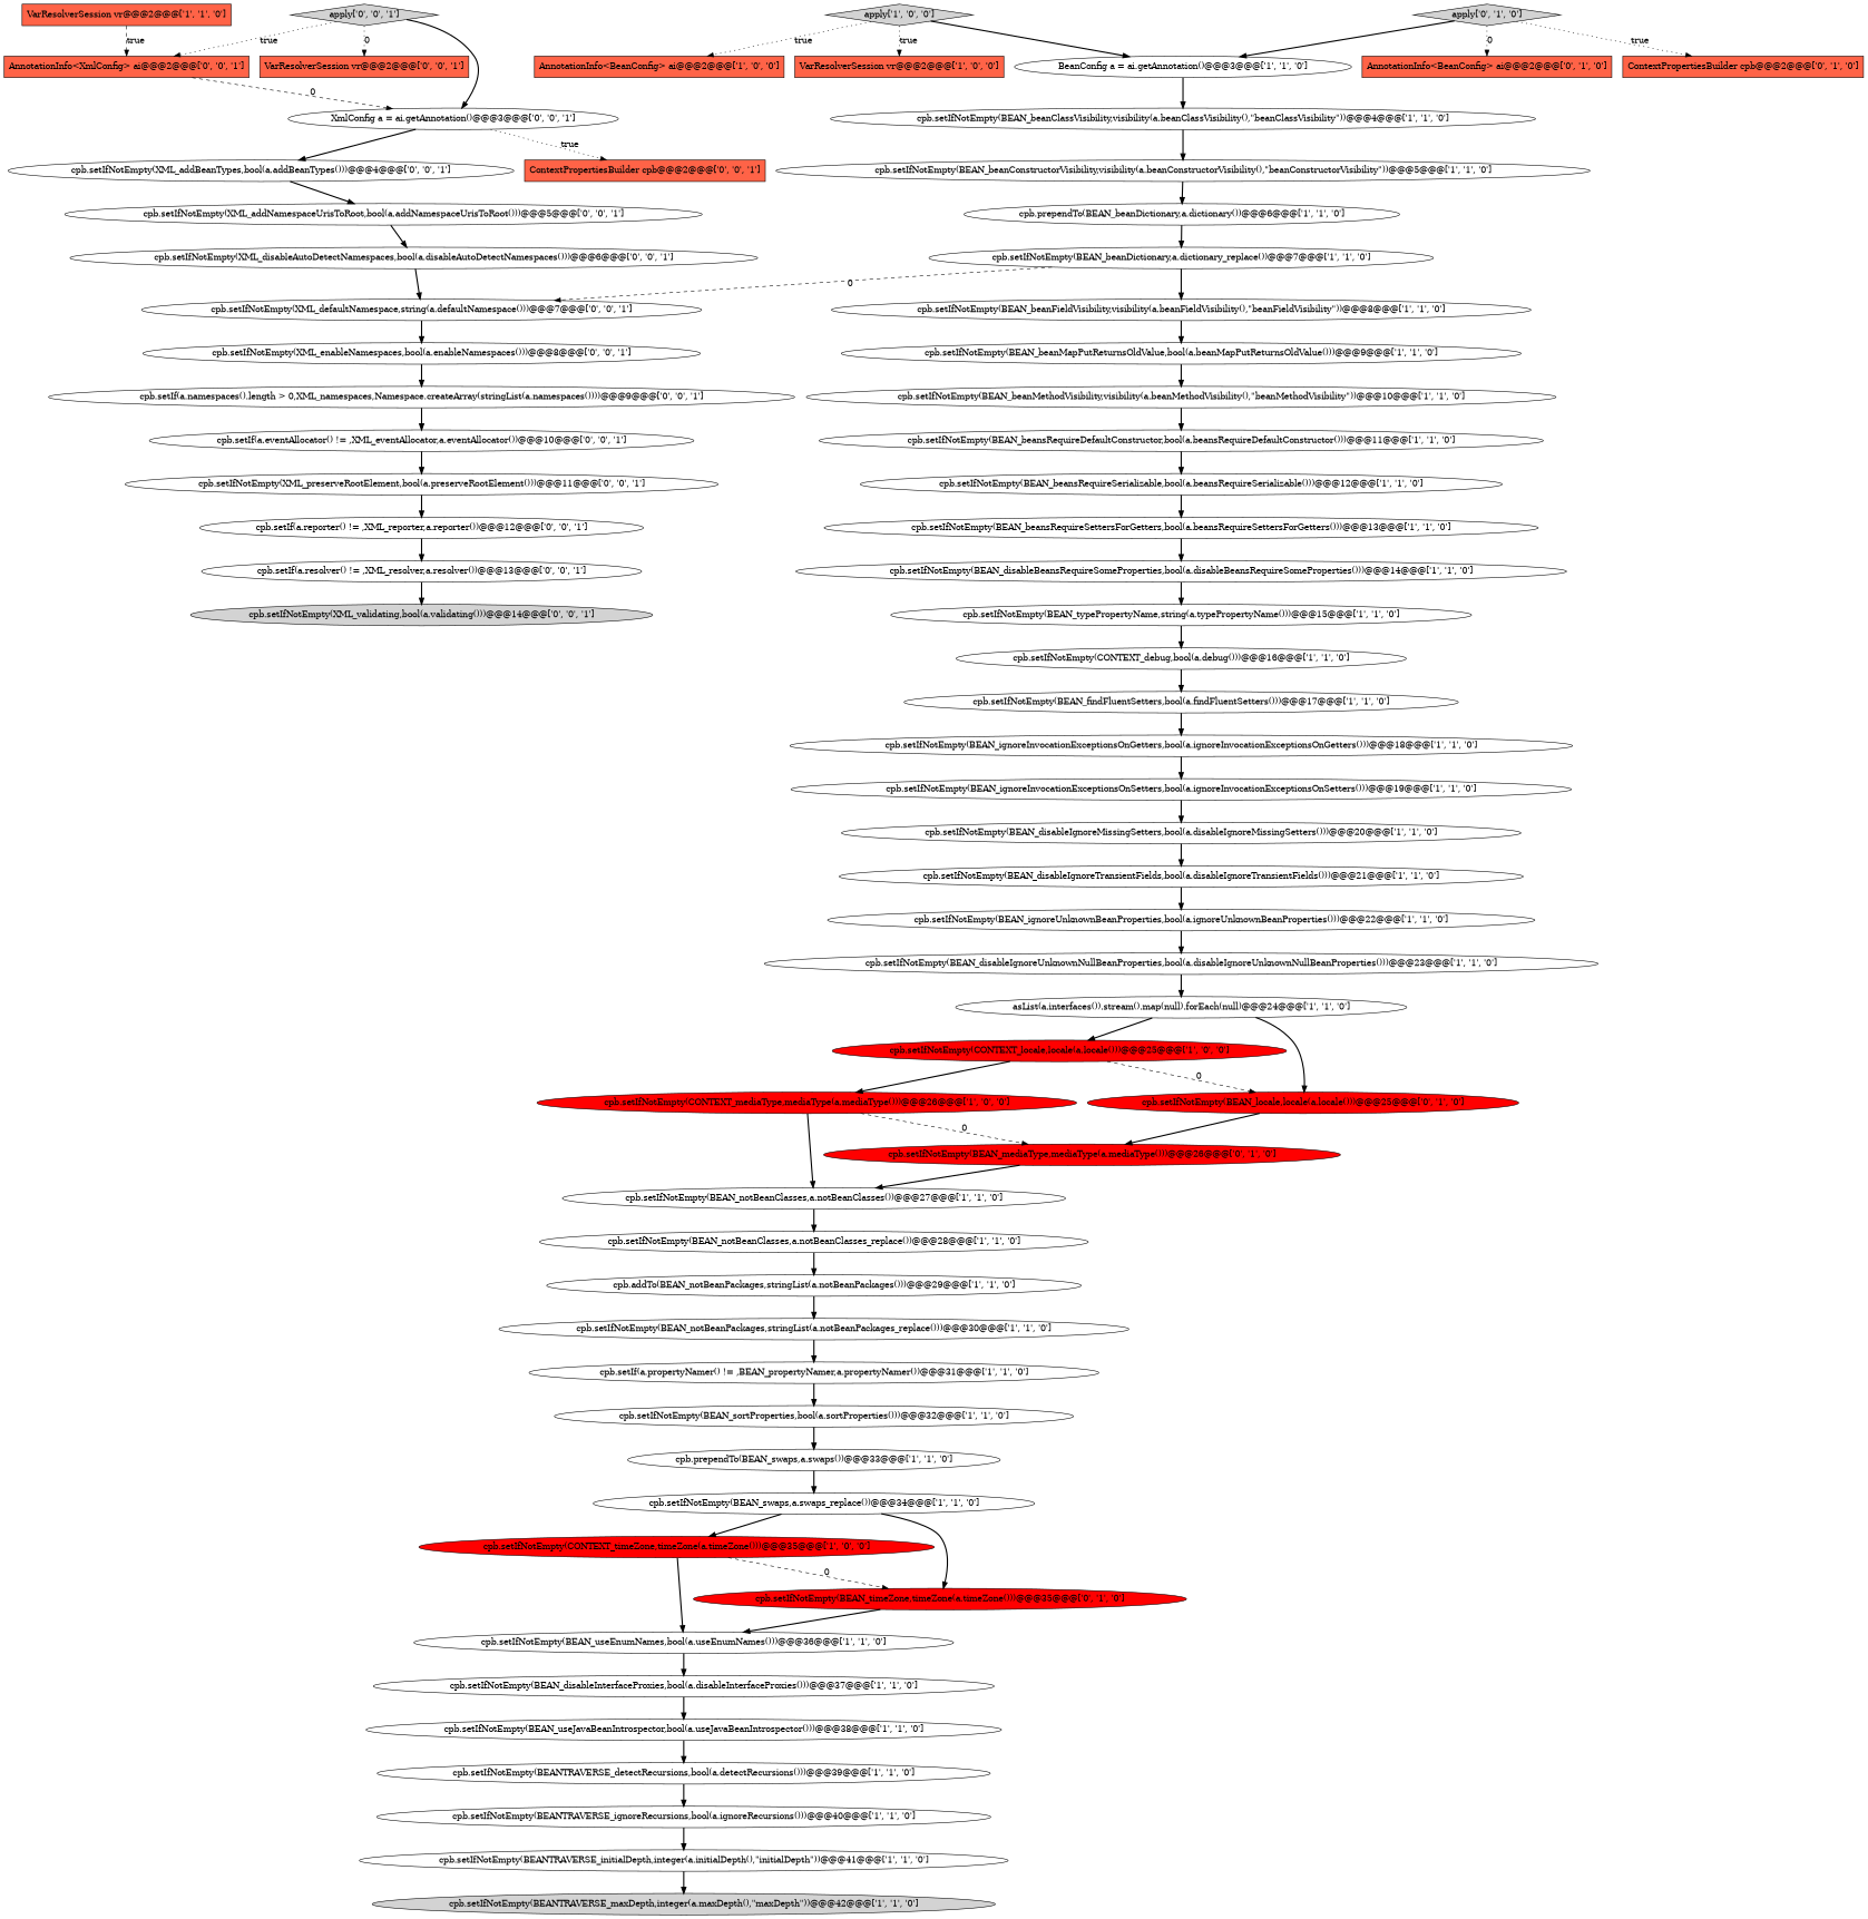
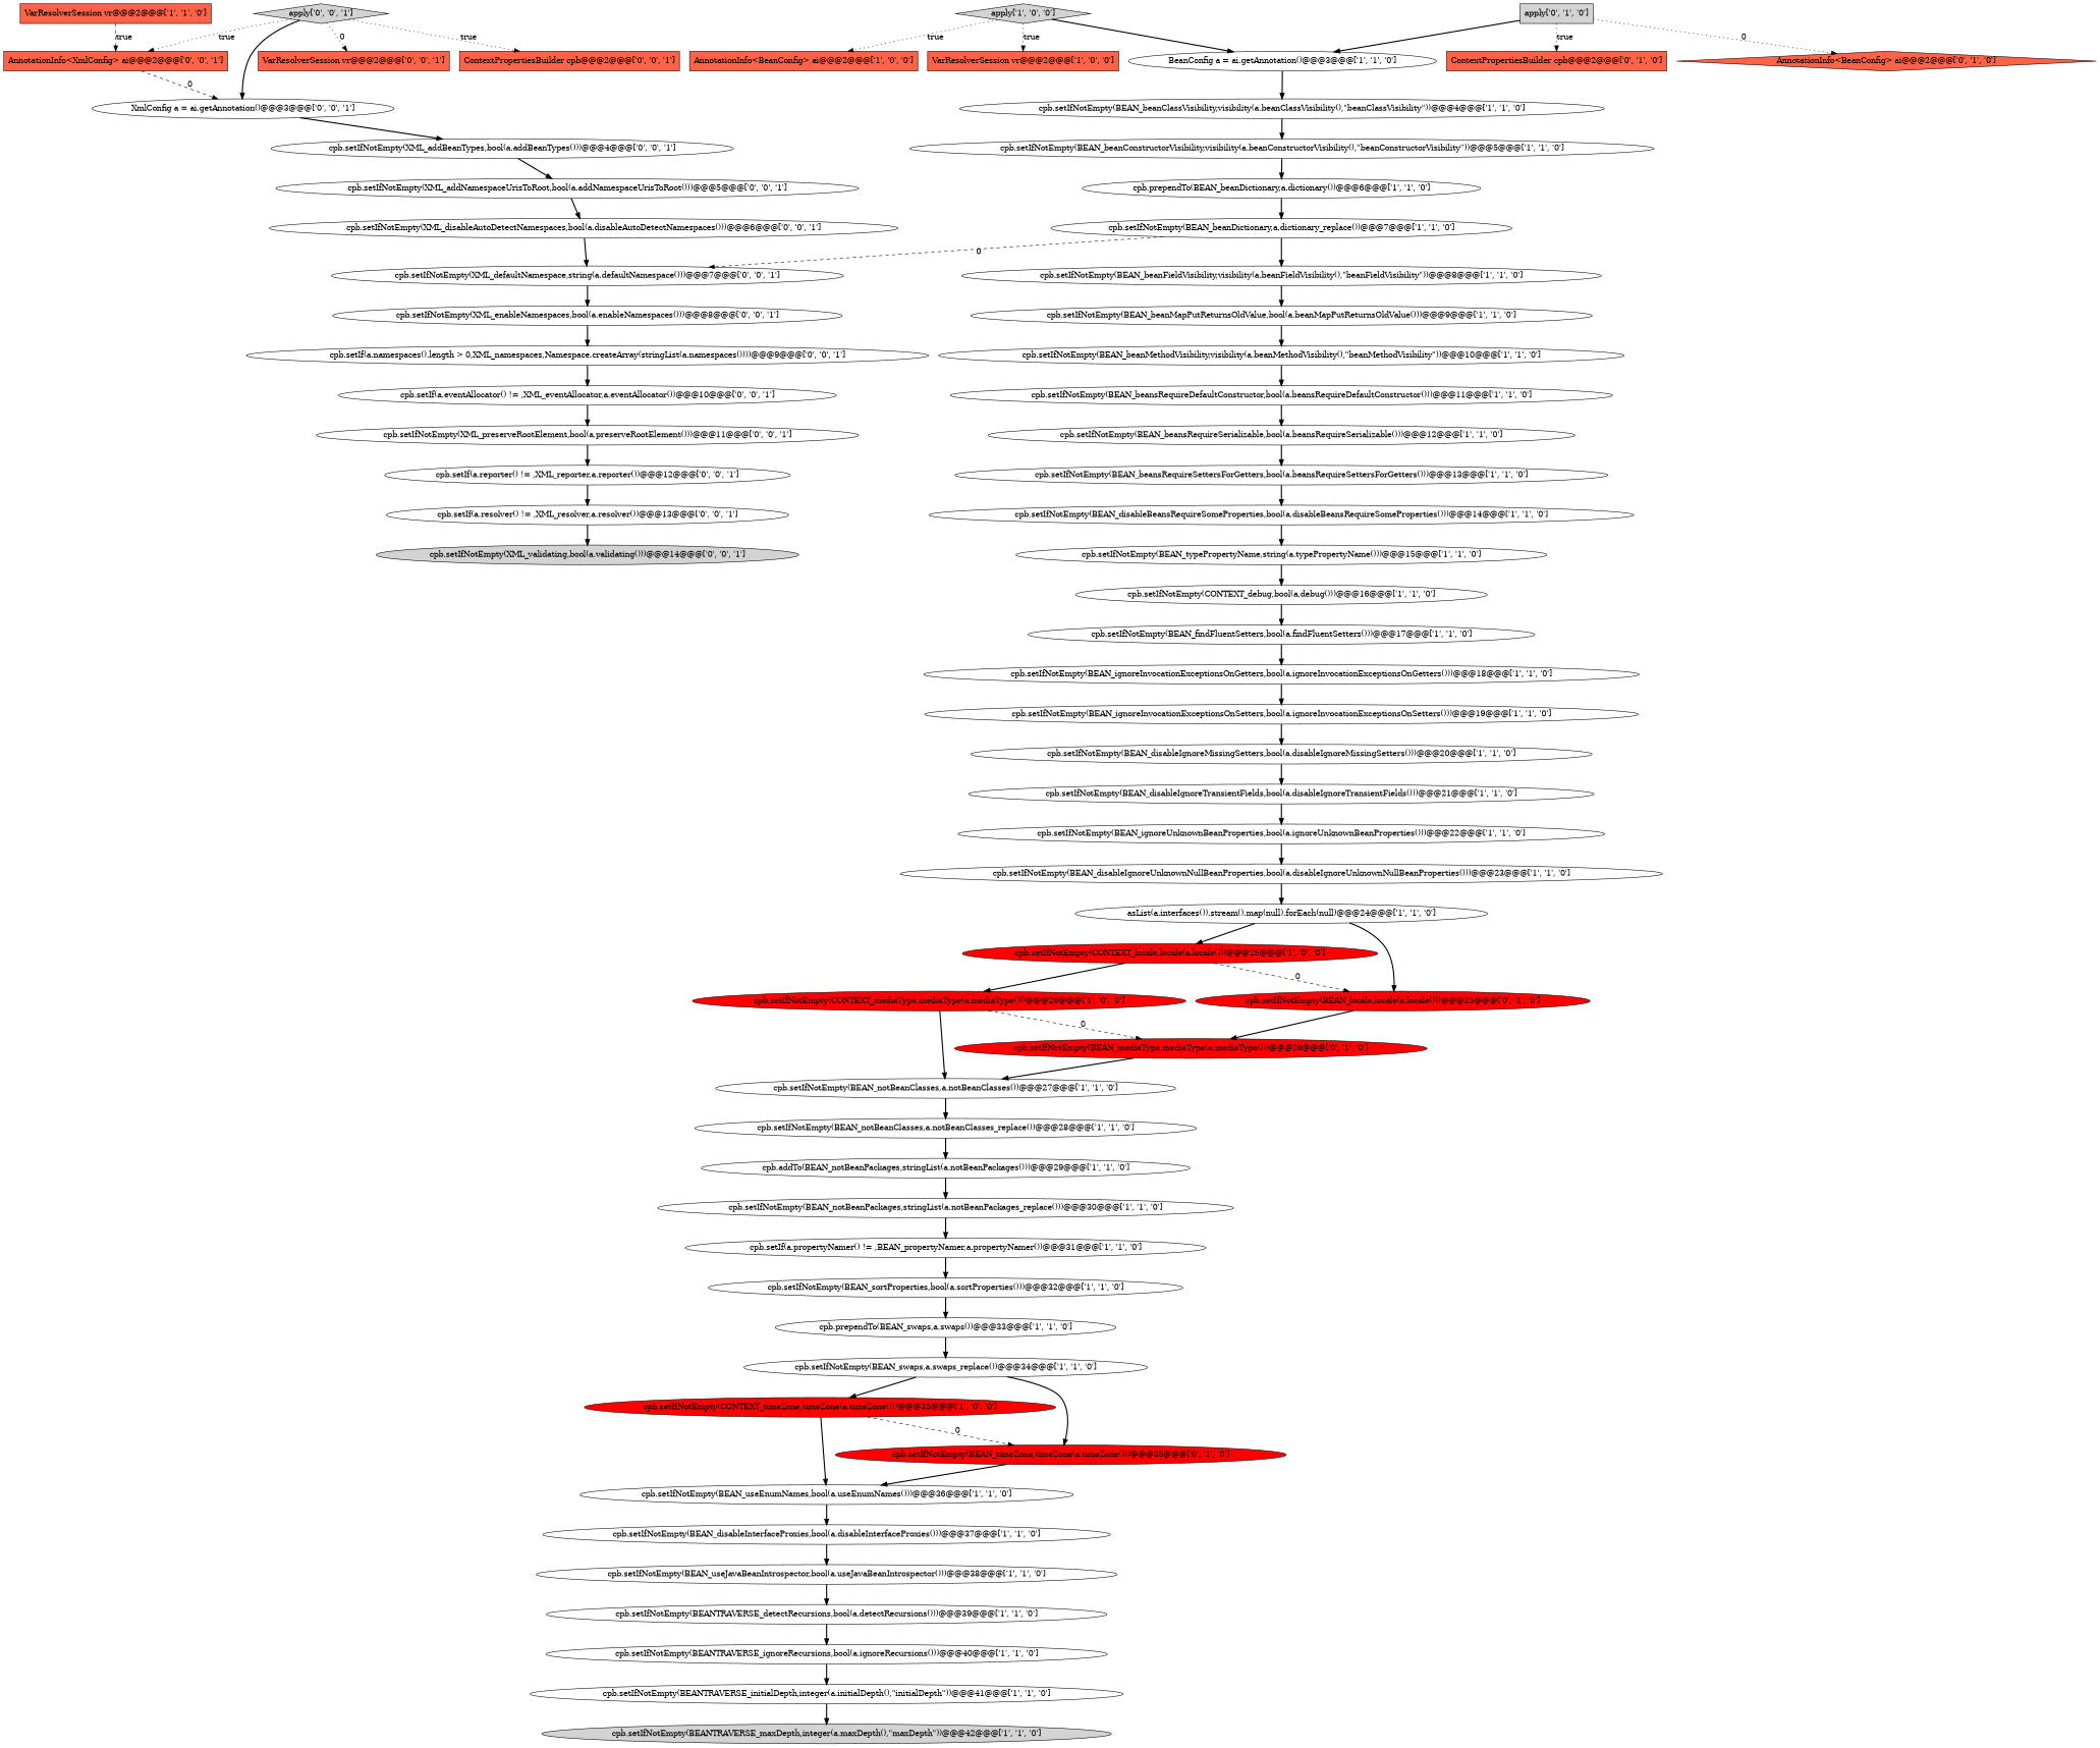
  digraph {
    node [fillcolor=white shape=ellipse style=filled]
    edge [style=bold]
    n1 [label="cpb.setIfNotEmpty(BEAN_disableBeansRequireSomeProperties,bool(a.disableBeansRequireSomeProperties()))@@@14@@@['1', '1', '0']"]
    n2 [label="cpb.setIfNotEmpty(BEAN_typePropertyName,string(a.typePropertyName()))@@@15@@@['1', '1', '0']"]
    n3 [label="cpb.setIfNotEmpty(CONTEXT_debug,bool(a.debug()))@@@16@@@['1', '1', '0']"]
    n4 [fillcolor=red label="cpb.setIfNotEmpty(CONTEXT_locale,locale(a.locale()))@@@25@@@['1', '0', '0']"]
    n5 [fillcolor=red label="cpb.setIfNotEmpty(BEAN_locale,locale(a.locale()))@@@25@@@['0', '1', '0']"]
    n6 [fillcolor=red label="cpb.setIfNotEmpty(CONTEXT_mediaType,mediaType(a.mediaType()))@@@26@@@['1', '0', '0']"]
    n7 [fillcolor=red label="cpb.setIfNotEmpty(BEAN_mediaType,mediaType(a.mediaType()))@@@26@@@['0', '1', '0']"]
    n8 [label="cpb.setIfNotEmpty(BEAN_notBeanClasses,a.notBeanClasses())@@@27@@@['1', '1', '0']"]
    n9 [label="cpb.setIfNotEmpty(BEAN_disableIgnoreTransientFields,bool(a.disableIgnoreTransientFields()))@@@21@@@['1', '1', '0']"]
    n10 [label="cpb.setIfNotEmpty(BEAN_ignoreUnknownBeanProperties,bool(a.ignoreUnknownBeanProperties()))@@@22@@@['1', '1', '0']"]
    n11 [label="cpb.setIfNotEmpty(BEAN_disableIgnoreUnknownNullBeanProperties,bool(a.disableIgnoreUnknownNullBeanProperties()))@@@23@@@['1', '1', '0']"]
    n12 [fillcolor=lightgray label="cpb.setIfNotEmpty(XML_validating,bool(a.validating()))@@@14@@@['0', '0', '1']"]
-   n13 [fillcolor=tomato label="AnnotationInfo<BeanConfig> ai@@@2@@@['0', '1', '0']" shape=box]
+   n13 [fillcolor=tomato label="AnnotationInfo<BeanConfig> ai@@@2@@@['0', '1', '0']" shape=diamond]
    n14 [label="cpb.setIfNotEmpty(BEAN_notBeanClasses,a.notBeanClasses_replace())@@@28@@@['1', '1', '0']"]
    n15 [label="cpb.addTo(BEAN_notBeanPackages,stringList(a.notBeanPackages()))@@@29@@@['1', '1', '0']"]
    n16 [label="cpb.setIfNotEmpty(BEAN_beansRequireSerializable,bool(a.beansRequireSerializable()))@@@12@@@['1', '1', '0']"]
    n17 [label="cpb.setIfNotEmpty(BEAN_beansRequireSettersForGetters,bool(a.beansRequireSettersForGetters()))@@@13@@@['1', '1', '0']"]
    n18 [fillcolor=lightgray label="apply['1', '0', '0']" shape=diamond]
    n19 [fillcolor=tomato label="AnnotationInfo<BeanConfig> ai@@@2@@@['1', '0', '0']" shape=box]
    n20 [fillcolor=tomato label="VarResolverSession vr@@@2@@@['1', '0', '0']" shape=box]
    n21 [label="BeanConfig a = ai.getAnnotation()@@@3@@@['1', '1', '0']"]
    n22 [fillcolor=tomato label="VarResolverSession vr@@@2@@@['1', '1', '0']" shape=box]
    n23 [fillcolor=tomato label="AnnotationInfo<XmlConfig> ai@@@2@@@['0', '0', '1']" shape=box]
    n24 [label="cpb.setIfNotEmpty(BEAN_beanClassVisibility,visibility(a.beanClassVisibility(),\"beanClassVisibility\"))@@@4@@@['1', '1', '0']"]
    n25 [label="cpb.setIfNotEmpty(BEAN_disableIgnoreMissingSetters,bool(a.disableIgnoreMissingSetters()))@@@20@@@['1', '1', '0']"]
    n26 [label="cpb.setIfNotEmpty(BEAN_swaps,a.swaps_replace())@@@34@@@['1', '1', '0']"]
    n27 [fillcolor=red label="cpb.setIfNotEmpty(CONTEXT_timeZone,timeZone(a.timeZone()))@@@35@@@['1', '0', '0']"]
    n28 [fillcolor=red label="cpb.setIfNotEmpty(BEAN_timeZone,timeZone(a.timeZone()))@@@35@@@['0', '1', '0']"]
    n29 [label="cpb.setIfNotEmpty(BEAN_useEnumNames,bool(a.useEnumNames()))@@@36@@@['1', '1', '0']"]
    n30 [label="cpb.setIfNotEmpty(BEAN_sortProperties,bool(a.sortProperties()))@@@32@@@['1', '1', '0']"]
    n31 [label="cpb.prependTo(BEAN_swaps,a.swaps())@@@33@@@['1', '1', '0']"]
    n32 [label="cpb.prependTo(BEAN_beanDictionary,a.dictionary())@@@6@@@['1', '1', '0']"]
    n33 [label="cpb.setIfNotEmpty(BEAN_beanDictionary,a.dictionary_replace())@@@7@@@['1', '1', '0']"]
    n34 [label="cpb.setIfNotEmpty(XML_defaultNamespace,string(a.defaultNamespace()))@@@7@@@['0', '0', '1']"]
    n35 [label="cpb.setIfNotEmpty(BEAN_beanFieldVisibility,visibility(a.beanFieldVisibility(),\"beanFieldVisibility\"))@@@8@@@['1', '1', '0']"]
    n36 [label="cpb.setIfNotEmpty(BEAN_beanConstructorVisibility,visibility(a.beanConstructorVisibility(),\"beanConstructorVisibility\"))@@@5@@@['1', '1', '0']"]
-   n37 [fillcolor=lightgray label="apply['0', '1', '0']" shape=diamond]
+   n37 [fillcolor=lightgray label="apply['0', '1', '0']" shape=box]
    n38 [fillcolor=tomato label="ContextPropertiesBuilder cpb@@@2@@@['0', '1', '0']" shape=box]
    n39 [label="cpb.setIfNotEmpty(BEAN_findFluentSetters,bool(a.findFluentSetters()))@@@17@@@['1', '1', '0']"]
    n40 [label="XmlConfig a = ai.getAnnotation()@@@3@@@['0', '0', '1']"]
    n41 [label="cpb.setIfNotEmpty(XML_enableNamespaces,bool(a.enableNamespaces()))@@@8@@@['0', '0', '1']"]
    n42 [label="cpb.setIf(a.namespaces().length > 0,XML_namespaces,Namespace.createArray(stringList(a.namespaces())))@@@9@@@['0', '0', '1']"]
    n43 [label="asList(a.interfaces()).stream().map(null).forEach(null)@@@24@@@['1', '1', '0']"]
    n44 [label="cpb.setIf(a.eventAllocator() != ,XML_eventAllocator,a.eventAllocator())@@@10@@@['0', '0', '1']"]
    n45 [label="cpb.setIfNotEmpty(XML_preserveRootElement,bool(a.preserveRootElement()))@@@11@@@['0', '0', '1']"]
    n46 [label="cpb.setIf(a.reporter() != ,XML_reporter,a.reporter())@@@12@@@['0', '0', '1']"]
    n47 [label="cpb.setIfNotEmpty(BEAN_beanMapPutReturnsOldValue,bool(a.beanMapPutReturnsOldValue()))@@@9@@@['1', '1', '0']"]
    n48 [label="cpb.setIfNotEmpty(BEAN_ignoreInvocationExceptionsOnSetters,bool(a.ignoreInvocationExceptionsOnSetters()))@@@19@@@['1', '1', '0']"]
    n49 [label="cpb.setIfNotEmpty(XML_addBeanTypes,bool(a.addBeanTypes()))@@@4@@@['0', '0', '1']"]
    n50 [label="cpb.setIfNotEmpty(XML_addNamespaceUrisToRoot,bool(a.addNamespaceUrisToRoot()))@@@5@@@['0', '0', '1']"]
    n51 [label="cpb.setIfNotEmpty(XML_disableAutoDetectNamespaces,bool(a.disableAutoDetectNamespaces()))@@@6@@@['0', '0', '1']"]
    n52 [fillcolor=lightgray label="cpb.setIfNotEmpty(BEANTRAVERSE_maxDepth,integer(a.maxDepth(),\"maxDepth\"))@@@42@@@['1', '1', '0']"]
    n53 [fillcolor=lightgray label="apply['0', '0', '1']" shape=diamond]
    n54 [fillcolor=tomato label="VarResolverSession vr@@@2@@@['0', '0', '1']" shape=box]
    n55 [fillcolor=tomato label="ContextPropertiesBuilder cpb@@@2@@@['0', '0', '1']" shape=box]
    n56 [label="cpb.setIfNotEmpty(BEAN_beanMethodVisibility,visibility(a.beanMethodVisibility(),\"beanMethodVisibility\"))@@@10@@@['1', '1', '0']"]
    n57 [label="cpb.setIfNotEmpty(BEAN_beansRequireDefaultConstructor,bool(a.beansRequireDefaultConstructor()))@@@11@@@['1', '1', '0']"]
    n58 [label="cpb.setIf(a.propertyNamer() != ,BEAN_propertyNamer,a.propertyNamer())@@@31@@@['1', '1', '0']"]
    n59 [label="cpb.setIfNotEmpty(BEAN_useJavaBeanIntrospector,bool(a.useJavaBeanIntrospector()))@@@38@@@['1', '1', '0']"]
    n60 [label="cpb.setIfNotEmpty(BEANTRAVERSE_detectRecursions,bool(a.detectRecursions()))@@@39@@@['1', '1', '0']"]
    n61 [label="cpb.setIfNotEmpty(BEANTRAVERSE_ignoreRecursions,bool(a.ignoreRecursions()))@@@40@@@['1', '1', '0']"]
    n62 [label="cpb.setIfNotEmpty(BEAN_disableInterfaceProxies,bool(a.disableInterfaceProxies()))@@@37@@@['1', '1', '0']"]
    n63 [label="cpb.setIfNotEmpty(BEAN_ignoreInvocationExceptionsOnGetters,bool(a.ignoreInvocationExceptionsOnGetters()))@@@18@@@['1', '1', '0']"]
    n64 [label="cpb.setIf(a.resolver() != ,XML_resolver,a.resolver())@@@13@@@['0', '0', '1']"]
    n65 [label="cpb.setIfNotEmpty(BEAN_notBeanPackages,stringList(a.notBeanPackages_replace()))@@@30@@@['1', '1', '0']"]
    n66 [label="cpb.setIfNotEmpty(BEANTRAVERSE_initialDepth,integer(a.initialDepth(),\"initialDepth\"))@@@41@@@['1', '1', '0']"]
    n1 -> n2
    n2 -> n3
    n3 -> n39
    n4 -> n5 [label=0 style=dashed]
    n4 -> n6
    n5 -> n7
    n6 -> n7 [label=0 style=dashed]
    n6 -> n8
    n7 -> n8
    n8 -> n14
    n9 -> n10
    n10 -> n11
    n11 -> n43
    n14 -> n15
    n15 -> n65
    n16 -> n17
    n17 -> n1
    n18 -> n19 [label=true style=dotted]
    n18 -> n20 [label=true style=dotted]
    n18 -> n21
    n21 -> n24
    n22 -> n23 [label=true style=dashed]
    n23 -> n40 [label=0 style=dashed]
    n24 -> n36
    n25 -> n9
    n26 -> n27
    n26 -> n28
    n27 -> n28 [label=0 style=dashed]
    n27 -> n29
    n28 -> n29
    n29 -> n62
    n30 -> n31
    n31 -> n26
    n32 -> n33
    n33 -> n34 [label=0 style=dashed]
    n33 -> n35
    n34 -> n41
    n35 -> n47
    n36 -> n32
    n37 -> n13 [label=0 style=dotted]
    n37 -> n21
    n37 -> n38 [label=true style=dotted]
    n39 -> n63
    n40 -> n49
    n41 -> n42
    n42 -> n44
    n43 -> n4
    n43 -> n5
    n44 -> n45
    n45 -> n46
    n46 -> n64
    n47 -> n56
    n48 -> n25
    n49 -> n50
    n50 -> n51
    n51 -> n34
    n53 -> n23 [label=true style=dotted]
    n53 -> n40
    n53 -> n54 [label=0 style=dotted]
-   n40 -> n55 [label=true style=dotted]
+   n53 -> n55 [label=true style=dotted]
    n56 -> n57
    n57 -> n16
    n58 -> n30
    n59 -> n60
    n60 -> n61
    n61 -> n66
    n62 -> n59
    n63 -> n48
    n64 -> n12
    n65 -> n58
    n66 -> n52
  }
